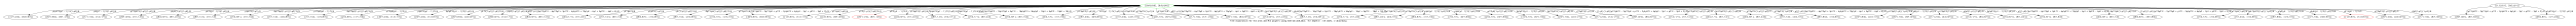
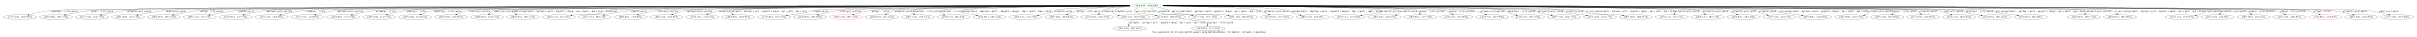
  digraph {
    fontname="Roboto Mono"
    label="Tree exploration for K=2 arms and M=2 players using Selfish_UCB_Ubar, for depth=3 : 68 leafs, 2 absorbing"
    node [fontname="Roboto Mono"]
    edge [color=black fontname="Roboto Mono"]
    n1 [color=green label="[[0/0,0/0], [0/0,0/0]]"]
    n2 [label="[[1/1,2/2], [0/2,0/1]]"]
    n3 [label="[[0/1,0/2], [0/1,1/2]]"]
    n4 [label="[[1/1,1/2], [1/2,1/1]]"]
    n5 [label="[[0/1,0/2], [1/1,1/2]]"]
    n6 [label="[[0/2,0/1], [0/1,2/2]]"]
    n7 [label="[[0/1,1/2], [1/1,1/2]]"]
    n8 [label="[[1/2,0/1], [1/1,1/2]]"]
    n9 [label="[[1/1,1/2], [2/2,0/1]]"]
    n10 [label="[[1/1,1/2], [1/2,0/1]]"]
    n11 [label="[[2/2,0/1], [1/1,1/2]]"]
    n12 [label="[[0/1,2/2], [1/2,1/1]]"]
    n13 [label="[[0/1,2/2], [1/2,0/1]]"]
    n14 [label="[[0/1,0/2], [2/2,0/1]]"]
    n15 [label="[[0/2,0/1], [1/2,1/1]]"]
    n16 [label="[[0/2,0/1], [0/1,1/2]]"]
    n17 [label="[[2/2,1/1], [1/1,2/2]]"]
    n18 [label="[[1/1,1/2], [0/1,1/2]]"]
    n19 [label="[[0/2,0/1], [1/2,0/1]]"]
    n20 [label="[[0/1,1/2], [2/2,0/1]]"]
    n21 [label="[[1/2,1/1], [1/2,1/1]]"]
    n22 [label="[[0/2,0/1], [0/2,0/1]]"]
    n23 [label="[[1/2,0/1], [1/2,1/1]]"]
    n24 [label="[[2/2,0/1], [0/1,0/2]]"]
    n25 [color=red label="[[0/1,1/2], [0/1,1/2]]"]
    n26 [label="[[2/2,0/1], [1/1,2/2]]"]
    n27 [label="[[0/1,1/2], [1/2,1/1]]"]
    n28 [label="[[1/2,1/1], [0/1,2/2]]"]
    n29 [label="[[1/2,0/1], [0/1,1/2]]"]
    n30 [label="[[2/2,1/1], [1/1,1/2]]"]
    n31 [label="[[0/1,2/2], [0/2,0/1]]"]
    n32 [label="[[1/1,2/2], [2/2,1/1]]"]
    n33 [label="[[2/2,1/1], [0/1,2/2]]"]
    n34 [label="[[1/2,0/1], [0/2,0/1]]"]
    n35 [label="[[1/1,1/2], [1/1,1/2]]"]
    n36 [label="[[0/1,1/2], [0/2,0/1]]"]
    n37 [label="[[1/2,0/1], [1/1,2/2]]"]
    n38 [label="[[0/1,1/2], [1/2,0/1]]"]
    n39 [label="[[1/2,1/1], [1/1,2/2]]"]
    n40 [label="[[0/1,2/2], [2/2,1/1]]"]
    n41 [label="[[0/2,0/1], [1/1,1/2]]"]
    n42 [label="[[1/2,1/1], [0/1,0/2]]"]
    n43 [label="[[2/2,1/1], [0/1,0/2]]"]
    n44 [label="[[1/2,1/1], [0/1,1/2]]"]
    n45 [label="[[0/1,1/2], [2/2,1/1]]"]
    n46 [label="[[1/1,2/2], [1/2,1/1]]"]
    n47 [label="[[0/1,0/2], [0/2,0/1]]"]
    n48 [label="[[1/2,1/1], [1/1,1/2]]"]
    n49 [label="[[2/2,1/1], [0/1,1/2]]"]
    n50 [label="[[2/2,0/1], [0/1,2/2]]"]
    n51 [label="[[1/1,1/2], [2/2,1/1]]"]
    n52 [label="[[0/1,0/2], [1/2,0/1]]"]
    n53 [label="[[0/1,0/2], [2/2,1/1]]"]
    n54 [label="[[0/1,1/2], [0/1,0/2]]"]
    n55 [label="[[1/1,2/2], [2/2,0/1]]"]
    n56 [label="[[1/2,1/1], [0/2,0/1]]"]
    n57 [label="[[1/2,0/1], [0/1,2/2]]"]
    n58 [label="[[1/2,0/1], [0/1,0/2]]"]
    n59 [label="[[2/2,0/1], [0/1,1/2]]"]
    n60 [label="[[0/2,0/1], [0/1,0/2]]"]
    n61 [label="[[1/2,1/1], [1/2,0/1]]"]
    n62 [label="[[1/1,2/2], [1/2,0/1]]"]
    n63 [label="[[0/1,0/2], [1/2,1/1]]"]
    n64 [label="[[1/1,1/2], [0/2,0/1]]"]
    n65 [color=red label="[[1/2,0/1], [1/2,0/1]]"]
    n66 [label="[[0/1,2/2], [2/2,0/1]]"]
    n67 [label="[[1/1,1/2], [0/1,0/2]]"]
    n68 [label="[[0/1,0/2], [0/1,0/2]]"]
    n69 [label="[[0/2,0/1], [1/1,2/2]]"]
    n1 -> n2 [label="µ1µ2^2(µ1 - 1)^2(1-µ2)/8"]
    n1 -> n3 [label="µ2(µ1 - 1)^2(1-µ2)/4"]
    n1 -> n4 [label="µ1^2µ2^2(1-µ1)(1-µ2)/8"]
    n1 -> n5 [label="µ1µ2(1-µ1)(1-µ2)/8"]
    n1 -> n6 [label="µ2^2(µ1  1)^3(1-µ2)/4"]
    n1 -> n7 [label="µ1µ2^2(1-µ1)/4"]
    n1 -> n8 [label="-3µ1^2µ2(1-µ1)(1-µ2)^2/8"]
    n1 -> n9 [label="µ1^3µ2(µ2 - 1)^2/4"]
    n1 -> n10 [label="-3µ1^2µ2(1-µ1)(1-µ2)^2/8"]
    n1 -> n11 [label="µ1^3µ2(µ2 - 1)^2/4"]
    n1 -> n12 [label="µ1µ2^3(µ1 - 1)^2/4"]
    n1 -> n13 [label="3µ1µ2^2(µ1 - 1)^2(1-µ2)/4"]
    n1 -> n14 [label="µ1^2(1-µ1)(1-µ2)^3/4"]
    n1 -> n15 [label="µ1µ2(1-µ1)(1-µ2)/8"]
    n1 -> n16 [label="µ2(1-µ1)(3µ1^2µ2^2 - 6µ1^2µ2 + 3µ1^2 - 6µ1µ2^2 + 12µ1µ2 - 6µ1 + 3µ2^2 - 6µ2 + 4)/8"]
    n1 -> n17 [label="µ1^3µ2^3/8"]
    n1 -> n18 [label="µ1µ2^2(1-µ1)/4"]
    n1 -> n19 [label="-µ1(1-µ1)(1-µ2)^2/4"]
    n1 -> n20 [label="-3µ1^2µ2(1-µ1)(1-µ2)^2/4"]
    n1 -> n21 [label="µ1^2µ2^2/8"]
    n1 -> n22 [label="(µ1^2µ2^2 - 2µ1^2µ2 + µ1^2 - 2µ1µ2^2 + 4µ1µ2 - 2µ1 + µ2^2 - 2µ2 + 2)/8"]
    n1 -> n23 [label="µ1^2µ2(1-µ2)/4"]
    n1 -> n24 [label="µ1^2(1-µ1)(1-µ2)^3/4"]
    n1 -> n25 [label="µ2^2(µ1 - 1)^2/2"]
    n1 -> n26 [label="µ1^3µ2^2(1-µ2)/4"]
    n1 -> n27 [label="3µ1µ2^2(µ1 - 1)^2(1-µ2)/8"]
    n1 -> n28 [label="µ1µ2^3(µ1 - 1)^2/4"]
    n1 -> n29 [label="µ1µ2(9µ1^2µ2^2 - 18µ1^2µ2 + 9µ1^2 - 18µ1µ2^2 + 36µ1µ2 - 18µ1 + 9µ2^2 - 18µ2 + 10)/8"]
    n1 -> n30 [label="µ1^3µ2^2(1-µ2)/8"]
    n1 -> n31 [label="µ2^2(µ1  1)^3(1-µ2)/4"]
    n1 -> n32 [label="µ1^3µ2^3/8"]
    n1 -> n33 [label="µ1^2µ2^3(1-µ1)/4"]
+   n1 -> n34 [label="-µ1(1-µ1)(1-µ2)^2/4"]
    n1 -> n35 [label="µ1^2µ2^2/8"]
    n1 -> n36 [label="µ2(1-µ1)(3µ1^2µ2^2 - 6µ1^2µ2 + 3µ1^2 - 6µ1µ2^2 + 12µ1µ2 - 6µ1 + 3µ2^2 - 6µ2 + 4)/8"]
    n1 -> n37 [label="3µ1^2µ2^2(1-µ1)(1-µ2)/8"]
    n1 -> n38 [label="µ1µ2(9µ1^2µ2^2 - 18µ1^2µ2 + 9µ1^2 - 18µ1µ2^2 + 36µ1µ2 - 18µ1 + 9µ2^2 - 18µ2 + 10)/8"]
    n1 -> n39 [label="µ1^2µ2^3(1-µ1)/8"]
    n1 -> n40 [label="µ1^2µ2^3(1-µ1)/4"]
    n1 -> n41 [label="µ1µ2(µ1  1)^2(1-µ2)^2/8"]
    n1 -> n42 [label="µ1µ2(µ1  1)^2(1-µ2)^2/8"]
    n1 -> n43 [label="-µ1^2µ2(1-µ1)(1-µ2)^2/8"]
    n1 -> n44 [label="3µ1µ2^2(µ1 - 1)^2(1-µ2)/8"]
    n1 -> n45 [label="3µ1^2µ2^2(1-µ1)(1-µ2)/8"]
    n1 -> n46 [label="µ1^2µ2^3(1-µ1)/8"]
    n1 -> n47 [label="(1-µ1)(1-µ2)(µ1^2µ2^2 - 2µ1^2µ2 + µ1^2 - 2µ1µ2^2 + 4µ1µ2 - 2µ1 + µ2^2 - 2µ2 + 2)/8"]
    n1 -> n48 [label="µ1^2µ2^2(1-µ1)(1-µ2)/8"]
    n1 -> n49 [label="3µ1^2µ2^2(1-µ1)(1-µ2)/8"]
    n1 -> n50 [label="µ1^2µ2^2(1-µ1)(1-µ2)/2"]
    n1 -> n51 [label="µ1^3µ2^2(1-µ2)/8"]
    n1 -> n52 [label="µ1(1-µ2)(3µ1^2µ2^2 - 6µ1^2µ2 + 3µ1^2 - 6µ1µ2^2 + 12µ1µ2 - 6µ1 + 3µ2^2 - 6µ2 + 4)/8"]
    n1 -> n53 [label="-µ1^2µ2(1-µ1)(1-µ2)^2/8"]
    n1 -> n54 [label="µ2(µ1 - 1)^2(1-µ2)/4"]
    n1 -> n55 [label="µ1^3µ2^2(1-µ2)/4"]
    n1 -> n56 [label="µ1µ2(1-µ1)(1-µ2)/8"]
    n1 -> n57 [label="3µ1µ2^2(µ1 - 1)^2(1-µ2)/4"]
    n1 -> n58 [label="µ1(1-µ2)(3µ1^2µ2^2 - 6µ1^2µ2 + 3µ1^2 - 6µ1µ2^2 + 12µ1µ2 - 6µ1 + 3µ2^2 - 6µ2 + 4)/8"]
    n1 -> n59 [label="-3µ1^2µ2(1-µ1)(1-µ2)^2/4"]
    n1 -> n60 [label="(1-µ1)(1-µ2)(µ1^2µ2^2 - 2µ1^2µ2 + µ1^2 - 2µ1µ2^2 + 4µ1µ2 - 2µ1 + µ2^2 - 2µ2 + 2)/8"]
    n1 -> n61 [label="µ1^2µ2(1-µ2)/4"]
    n1 -> n62 [label="3µ1^2µ2^2(1-µ1)(1-µ2)/8"]
    n1 -> n63 [label="µ1µ2(µ1  1)^2(1-µ2)^2/8"]
    n1 -> n64 [label="µ1µ2(µ1  1)^2(1-µ2)^2/8"]
    n1 -> n65 [label="µ1^2(µ2 - 1)^2/2"]
    n1 -> n66 [label="µ1^2µ2^2(1-µ1)(1-µ2)/2"]
    n1 -> n67 [label="µ1µ2(1-µ1)(1-µ2)/8"]
    n34 -> n68 [label="(µ1^2µ2^2 - 2µ1^2µ2 + µ1^2 - 2µ1µ2^2 + 4µ1µ2 - 2µ1 + µ2^2 - 2µ2 + 2)/8"]
    n34 -> n69 [label="µ1µ2^2(µ1 - 1)^2(1-µ2)/8"]
  }
